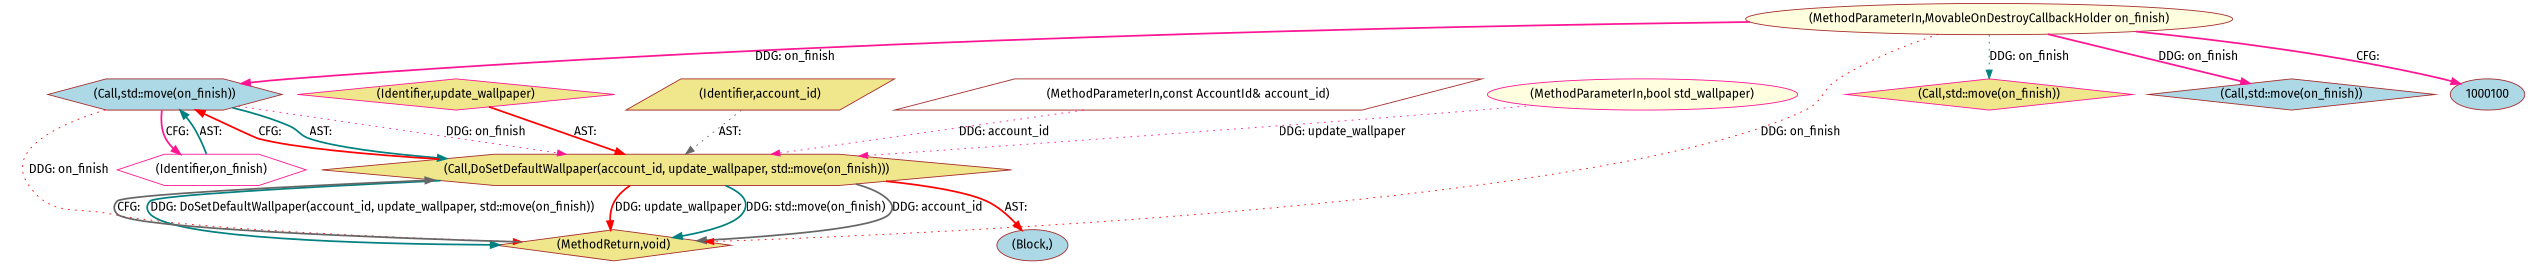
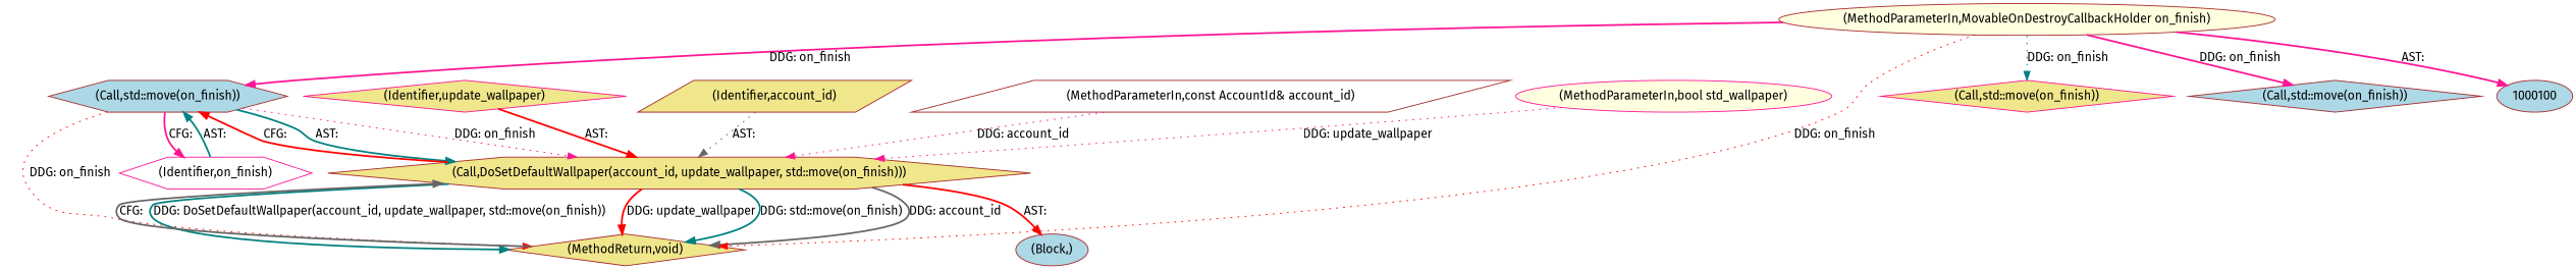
  digraph {
    fontname="Fira Sans"
    node [color=brown fillcolor=khaki fontname="Fira Sans" shape=diamond style=filled]
    edge [color=deeppink fontname="Fira Sans" style=bold]
    n1 [fillcolor=lightblue label="(Call,std::move(on_finish))" shape=hexagon]
    n2 [label="(Call,DoSetDefaultWallpaper(account_id, update_wallpaper, std::move(on_finish)))" shape=hexagon]
    n3 [color=deeppink fillcolor=white label="(Identifier,on_finish)" shape=hexagon]
    n4 [label="(MethodReturn,void)"]
    n5 [fillcolor=lightblue label="(Block,)" shape=ellipse]
    n6 [fillcolor=lightyellow label="(MethodParameterIn,MovableOnDestroyCallbackHolder on_finish)" shape=ellipse]
    n7 [color=deeppink label="(Call,std::move(on_finish))"]
    n8 [fillcolor=lightblue label="(Call,std::move(on_finish))"]
    1000100 [fillcolor=lightblue shape=ellipse]
    n10 [color=deeppink label="(Identifier,update_wallpaper)"]
    n11 [label="(Identifier,account_id)" shape=parallelogram]
    n12 [fillcolor=white label="(MethodParameterIn,const AccountId& account_id)" shape=parallelogram]
    n13 [color=deeppink fillcolor=lightyellow label="(MethodParameterIn,bool std_wallpaper)" shape=ellipse]
    n1 -> n2 [color=teal label="AST: "]
    n1 -> n2 [label="DDG: on_finish" style=dotted]
    n1 -> n3 [label="CFG: "]
    n1 -> n4 [color=red label="DDG: on_finish" style=dotted]
    n2 -> n1 [color=red label="CFG: "]
    n2 -> n4 [color=teal label="DDG: DoSetDefaultWallpaper(account_id, update_wallpaper, std::move(on_finish))"]
    n2 -> n4 [color=red label="DDG: update_wallpaper"]
    n2 -> n4 [color=teal label="DDG: std::move(on_finish)"]
    n2 -> n4 [color=gray40 label="DDG: account_id"]
    n2 -> n5 [color=red label="AST: "]
    n3 -> n1 [color=teal label="AST: "]
    n4 -> n2 [color=gray40 label="CFG: "]
    n6 -> n1 [label="DDG: on_finish"]
    n6 -> n4 [color=red label="DDG: on_finish" style=dotted]
    n6 -> n7 [color=teal label="DDG: on_finish" style=dotted]
    n6 -> n8 [label="DDG: on_finish"]
-   n6 -> 1000100 [label="CFG: "]
+   n6 -> 1000100 [label="AST: "]
    n10 -> n2 [color=red label="AST: "]
    n11 -> n2 [color=gray40 label="AST: " style=dotted]
    n12 -> n2 [label="DDG: account_id" style=dotted]
    n13 -> n2 [label="DDG: update_wallpaper" style=dotted]
  }
